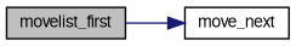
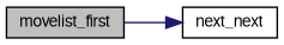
  digraph {
    rankdir=LR
    node [color=black fontname=FreeSans fontsize=10 shape=record]
    n1 [fillcolor=grey75 fontcolor=black height=0.2 label=movelist_first style=filled width=0.4]
-   n2 [height=0.2 label=move_next width=0.4]
+   n2 [height=0.2 label=next_next width=0.4]
    n1 -> n2 [color=midnightblue fontname=FreeSans fontsize=10 labelfontname=FreeSans labelfontsize=10 style=solid]
  }
